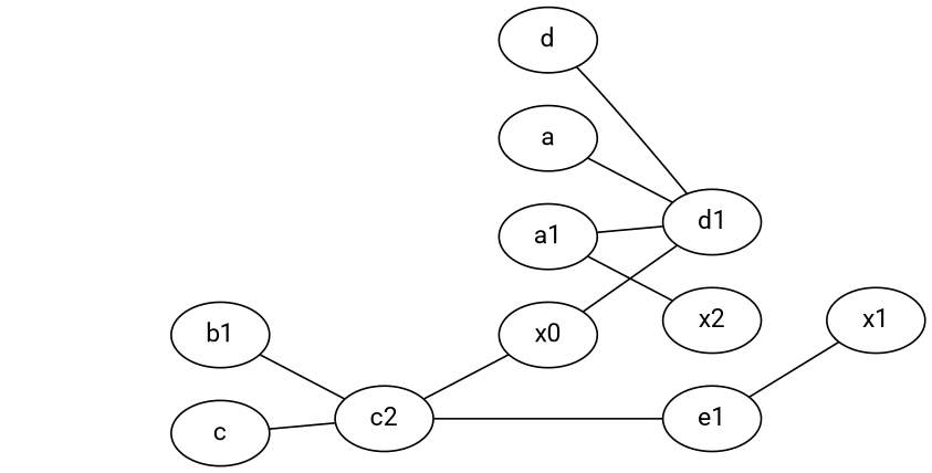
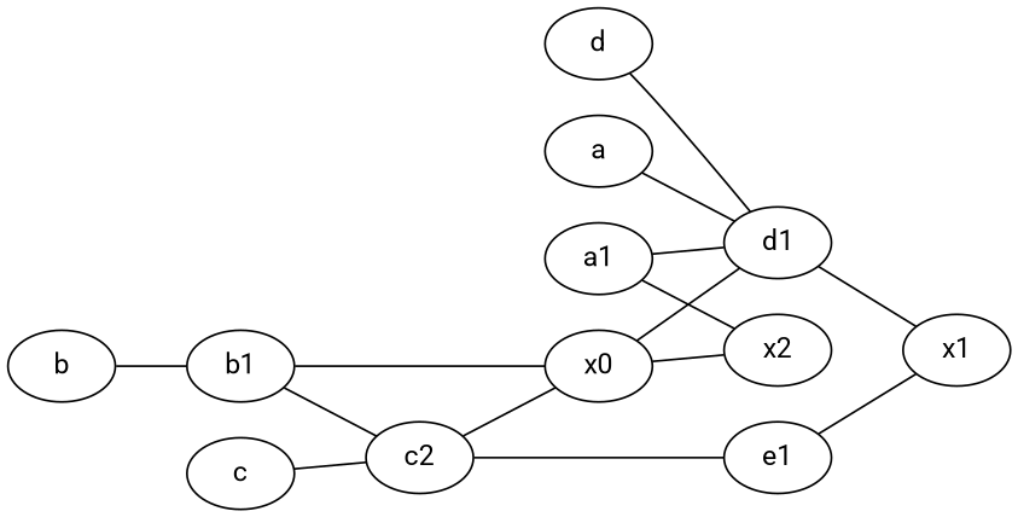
  graph {
    fontname=Roboto
    rankdir=LR
    node [fontname=Roboto labelfontsize=50]
    edge [fontname=Roboto]
    e1
    x1
+   b
    b1
    n5 [label=c2]
    x0
    a1
    x2
    d1
    d
    c
    a
    e1 -- x1
+   b -- b1
    b1 -- n5
+   b1 -- x0
    n5 -- e1
    n5 -- x0
+   x0 -- x2
    x0 -- d1
    a1 -- x2
    a1 -- d1
+   d1 -- x1
    d -- d1
    c -- n5
    a -- d1
  }
